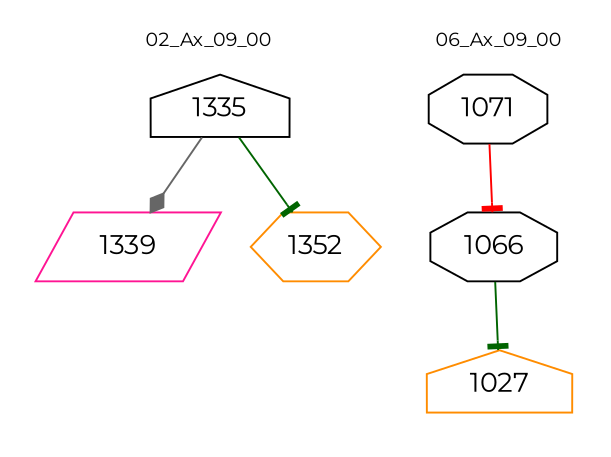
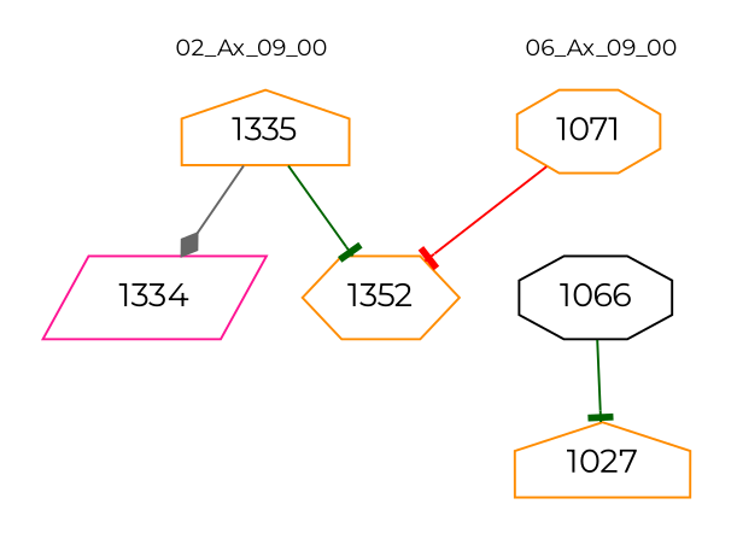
  digraph {
    fontname=Montserrat
    node [color=darkorange fontname=Montserrat shape=house]
    edge [arrowhead=tee color=darkgreen fontname=Montserrat]
-   n1 [color=deeppink label=1339 shape=parallelogram]
-   n2 [color=black label=1335]
+   n1 [color=deeppink label=1334 shape=parallelogram]
+   n2 [label=1335]
    n3 [label=1352 shape=hexagon]
-   n4 [color=black label=1071 shape=octagon]
+   n4 [label=1071 shape=octagon]
    n5 [color=black label=1066 shape=octagon]
    n6 [label=1027]
    subgraph cluster_1 {
      color=white
      fontsize=10
      label="02_Ax_09_00"
      n1
      n2
      n3
    }
    subgraph cluster_2 {
      color=white
      fontsize=10
      label="06_Ax_09_00"
      n4
      n5
      n6
    }
    n2 -> n1 [arrowhead=diamond color=gray40]
    n2 -> n3
-   n4 -> n5 [color=red]
+   n4 -> n3 [color=red]
    n5 -> n6
  }
